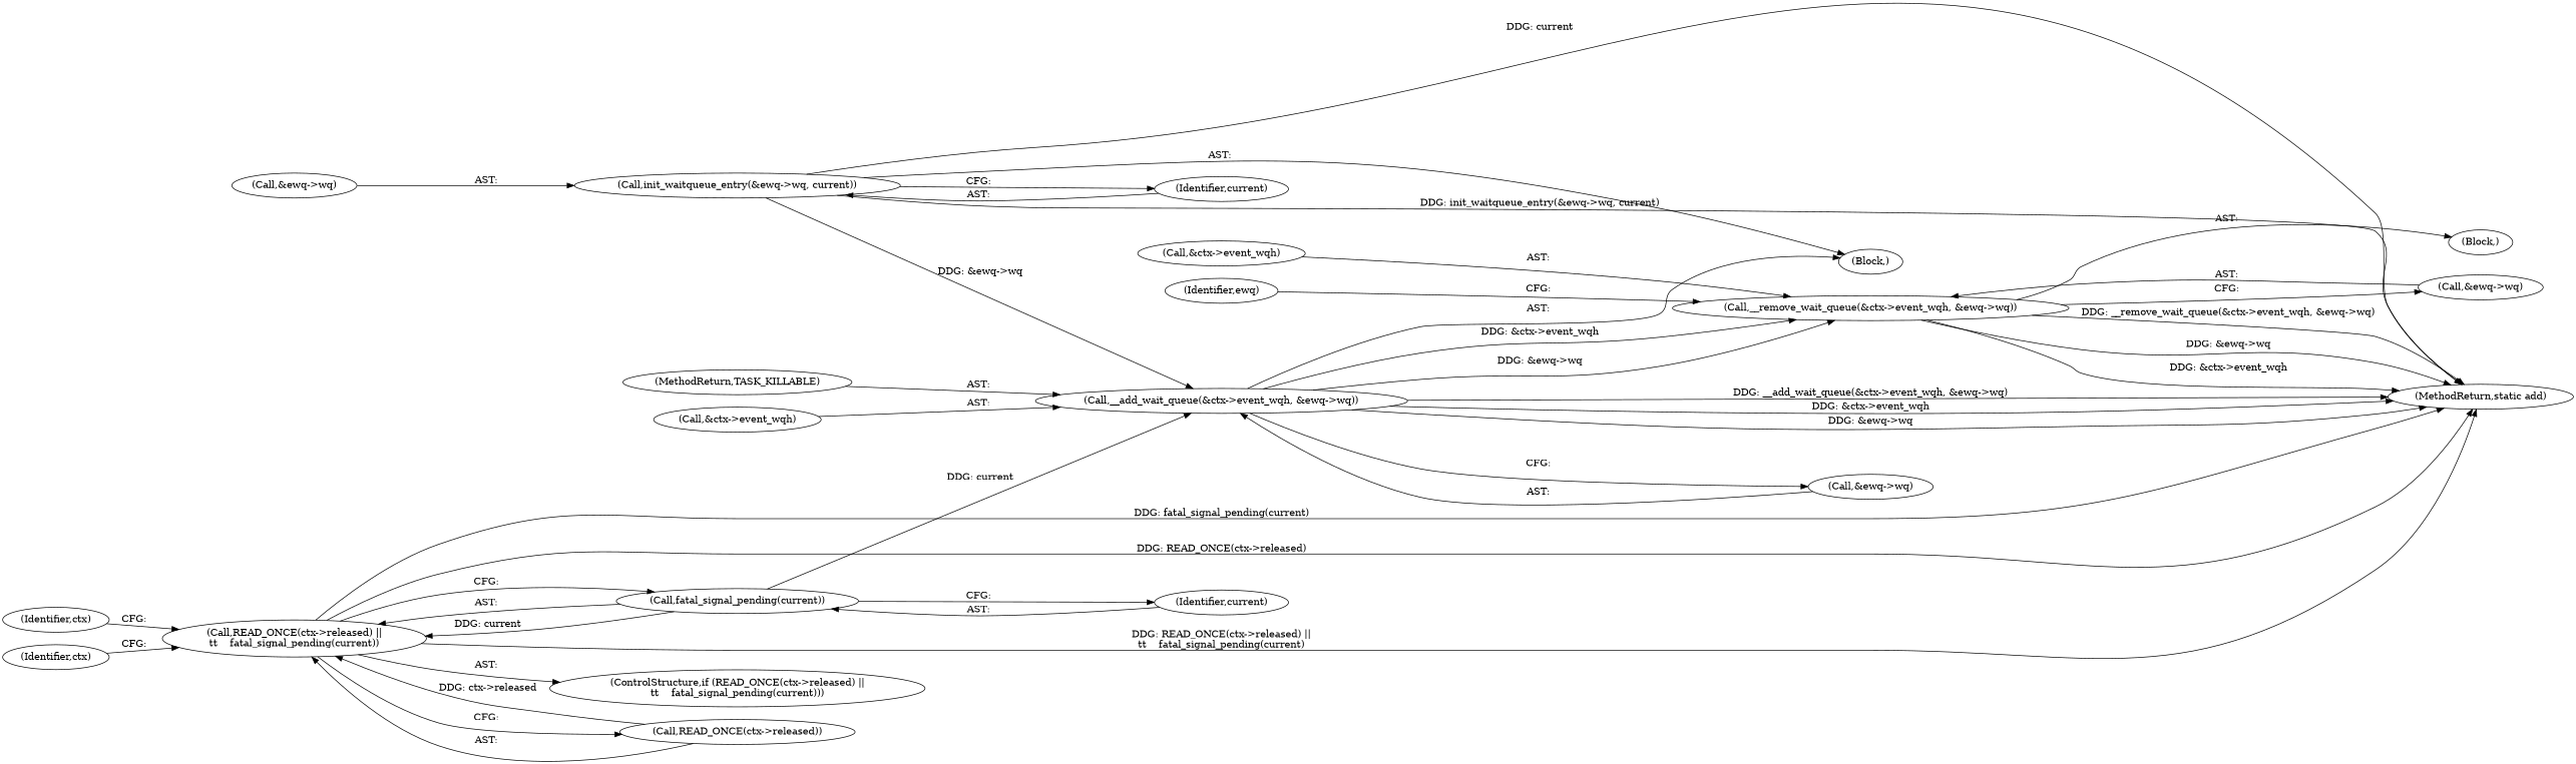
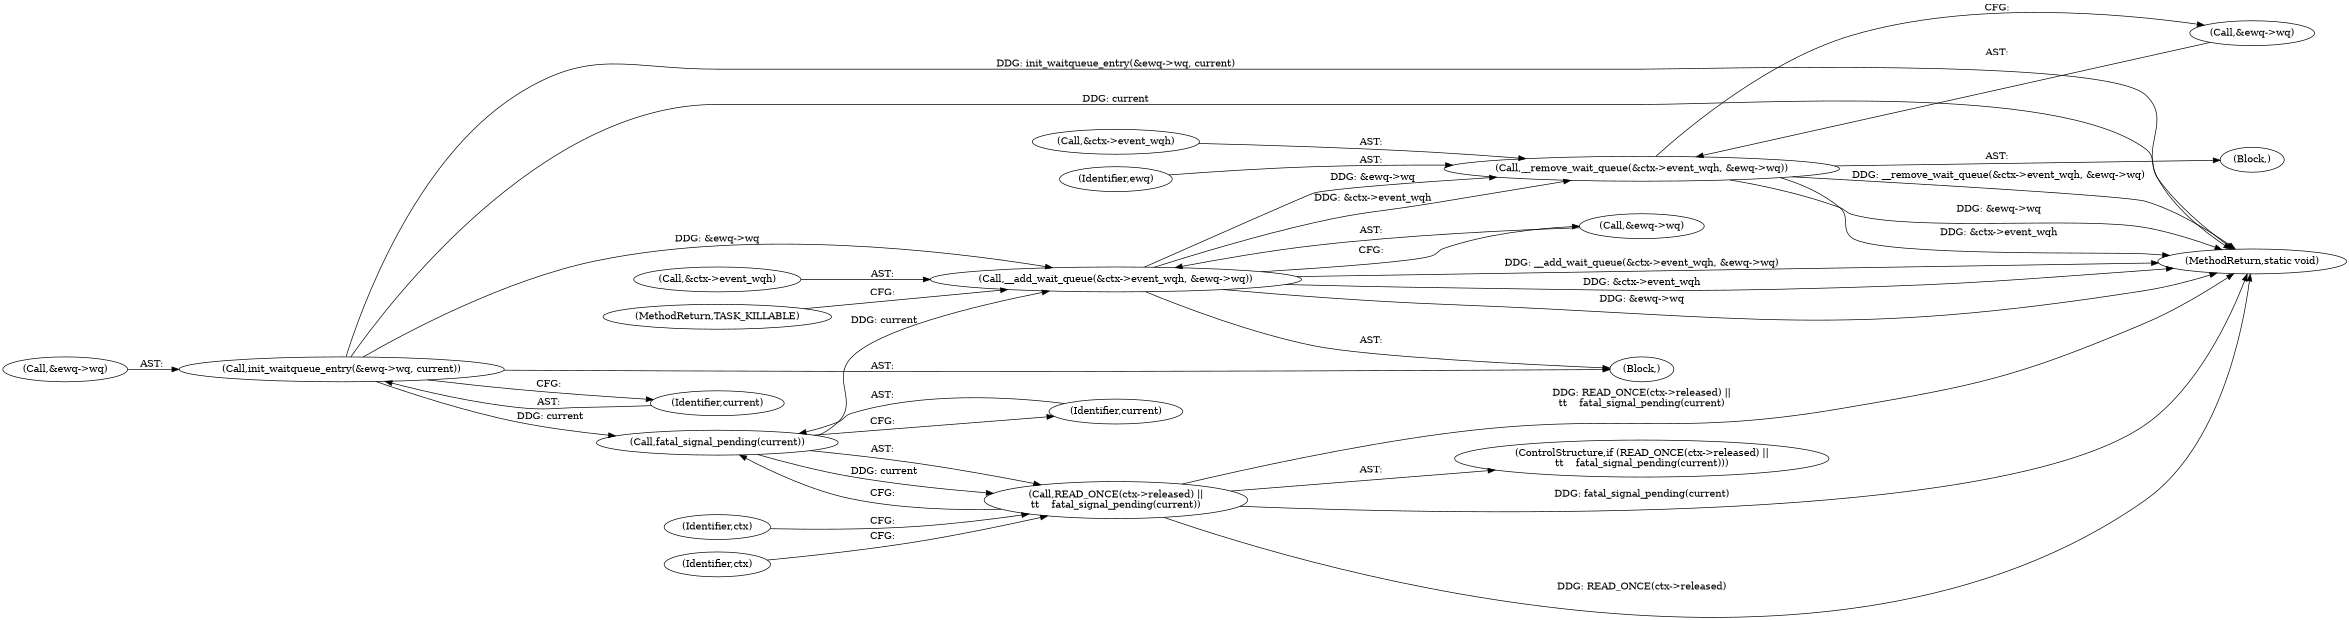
  digraph {
    rankdir=LR
    n1 [label="(Call,init_waitqueue_entry(&ewq->wq, current))"]
    n2 [label="(Call,__add_wait_queue(&ctx->event_wqh, &ewq->wq))"]
    n3 [label="(Call,fatal_signal_pending(current))"]
    n4 [label="(Identifier,current)"]
    n5 [label="(Block,)"]
-   n6 [label="(MethodReturn,static add)"]
+   n6 [label="(MethodReturn,static void)"]
    n7 [label="(Call,__remove_wait_queue(&ctx->event_wqh, &ewq->wq))"]
    n8 [label="(Call,&ewq->wq)"]
    n9 [label="(Call,READ_ONCE(ctx->released) ||\n\t\t    fatal_signal_pending(current))"]
    n10 [label="(Identifier,current)"]
    n11 [label="(Call,&ewq->wq)"]
    n12 [label="(Block,)"]
    n13 [label="(ControlStructure,if (READ_ONCE(ctx->released) ||\n\t\t    fatal_signal_pending(current)))"]
-   n14 [label="(Call,READ_ONCE(ctx->released))"]
    n15 [label="(Identifier,ctx)"]
    n16 [label="(Call,&ewq->wq)"]
    n17 [label="(Call,&ctx->event_wqh)"]
    n18 [label="(Call,&ctx->event_wqh)"]
    n19 [label="(Identifier,ewq)"]
    n20 [label="(Identifier,ctx)"]
    n21 [label="(MethodReturn,TASK_KILLABLE)"]
    n1 -> n2 [label="DDG: &ewq->wq"]
+   n1 -> n3 [label="DDG: current"]
    n1 -> n4 [label="CFG: "]
    n1 -> n5 [label="AST: "]
    n1 -> n6 [label="DDG: init_waitqueue_entry(&ewq->wq, current)"]
    n1 -> n6 [label="DDG: current"]
    n2 -> n5 [label="AST: "]
    n2 -> n6 [label="DDG: __add_wait_queue(&ctx->event_wqh, &ewq->wq)"]
    n2 -> n6 [label="DDG: &ctx->event_wqh"]
    n2 -> n6 [label="DDG: &ewq->wq"]
    n2 -> n7 [label="DDG: &ctx->event_wqh"]
    n2 -> n7 [label="DDG: &ewq->wq"]
    n2 -> n8 [label="CFG: "]
    n3 -> n2 [label="DDG: current"]
    n3 -> n9 [label="AST: "]
    n3 -> n9 [label="DDG: current"]
    n3 -> n10 [label="CFG: "]
    n4 -> n1 [label="AST: "]
    n7 -> n6 [label="DDG: &ctx->event_wqh"]
    n7 -> n6 [label="DDG: __remove_wait_queue(&ctx->event_wqh, &ewq->wq)"]
    n7 -> n6 [label="DDG: &ewq->wq"]
    n7 -> n11 [label="CFG: "]
    n7 -> n12 [label="AST: "]
    n8 -> n2 [label="AST: "]
    n9 -> n3 [label="CFG: "]
    n9 -> n6 [label="DDG: fatal_signal_pending(current)"]
    n9 -> n6 [label="DDG: READ_ONCE(ctx->released)"]
    n9 -> n6 [label="DDG: READ_ONCE(ctx->released) ||\n\t\t    fatal_signal_pending(current)"]
    n9 -> n13 [label="AST: "]
-   n9 -> n14 [label="CFG: "]
    n10 -> n3 [label="AST: "]
    n11 -> n7 [label="AST: "]
-   n14 -> n9 [label="AST: "]
-   n14 -> n9 [label="DDG: ctx->released"]
    n15 -> n9 [label="CFG: "]
    n16 -> n1 [label="AST: "]
    n17 -> n2 [label="AST: "]
    n18 -> n7 [label="AST: "]
-   n19 -> n7 [label="CFG: "]
+   n19 -> n7 [label="AST: "]
    n20 -> n9 [label="CFG: "]
-   n21 -> n2 [label="AST: "]
+   n21 -> n2 [label="CFG: "]
  }
